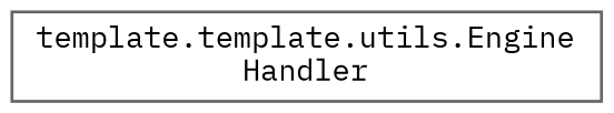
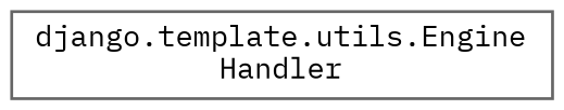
  digraph {
    rankdir=TB
    fontname="IBM Plex Mono"
-   n1 [color=grey40 fillcolor=white fontname="IBM Plex Mono" fontsize=10 height=0.2 label="template.template.utils.Engine\lHandler" shape=box style=filled width=0.4]
+   n1 [color=grey40 fillcolor=white fontname="IBM Plex Mono" fontsize=10 height=0.2 label="django.template.utils.Engine\lHandler" shape=box style=filled width=0.4]
  }
